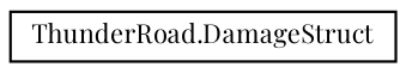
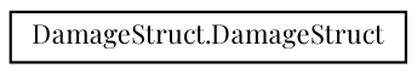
  digraph {
    rankdir=LR
    fontname="Playfair Display"
-   n1 [color=black fillcolor=white fontname="Playfair Display" fontsize=10 height=0.2 label="ThunderRoad.DamageStruct" shape=record style=filled width=0.4]
+   n1 [color=black fillcolor=white fontname="Playfair Display" fontsize=10 height=0.2 label="DamageStruct.DamageStruct" shape=record style=filled width=0.4]
  }
